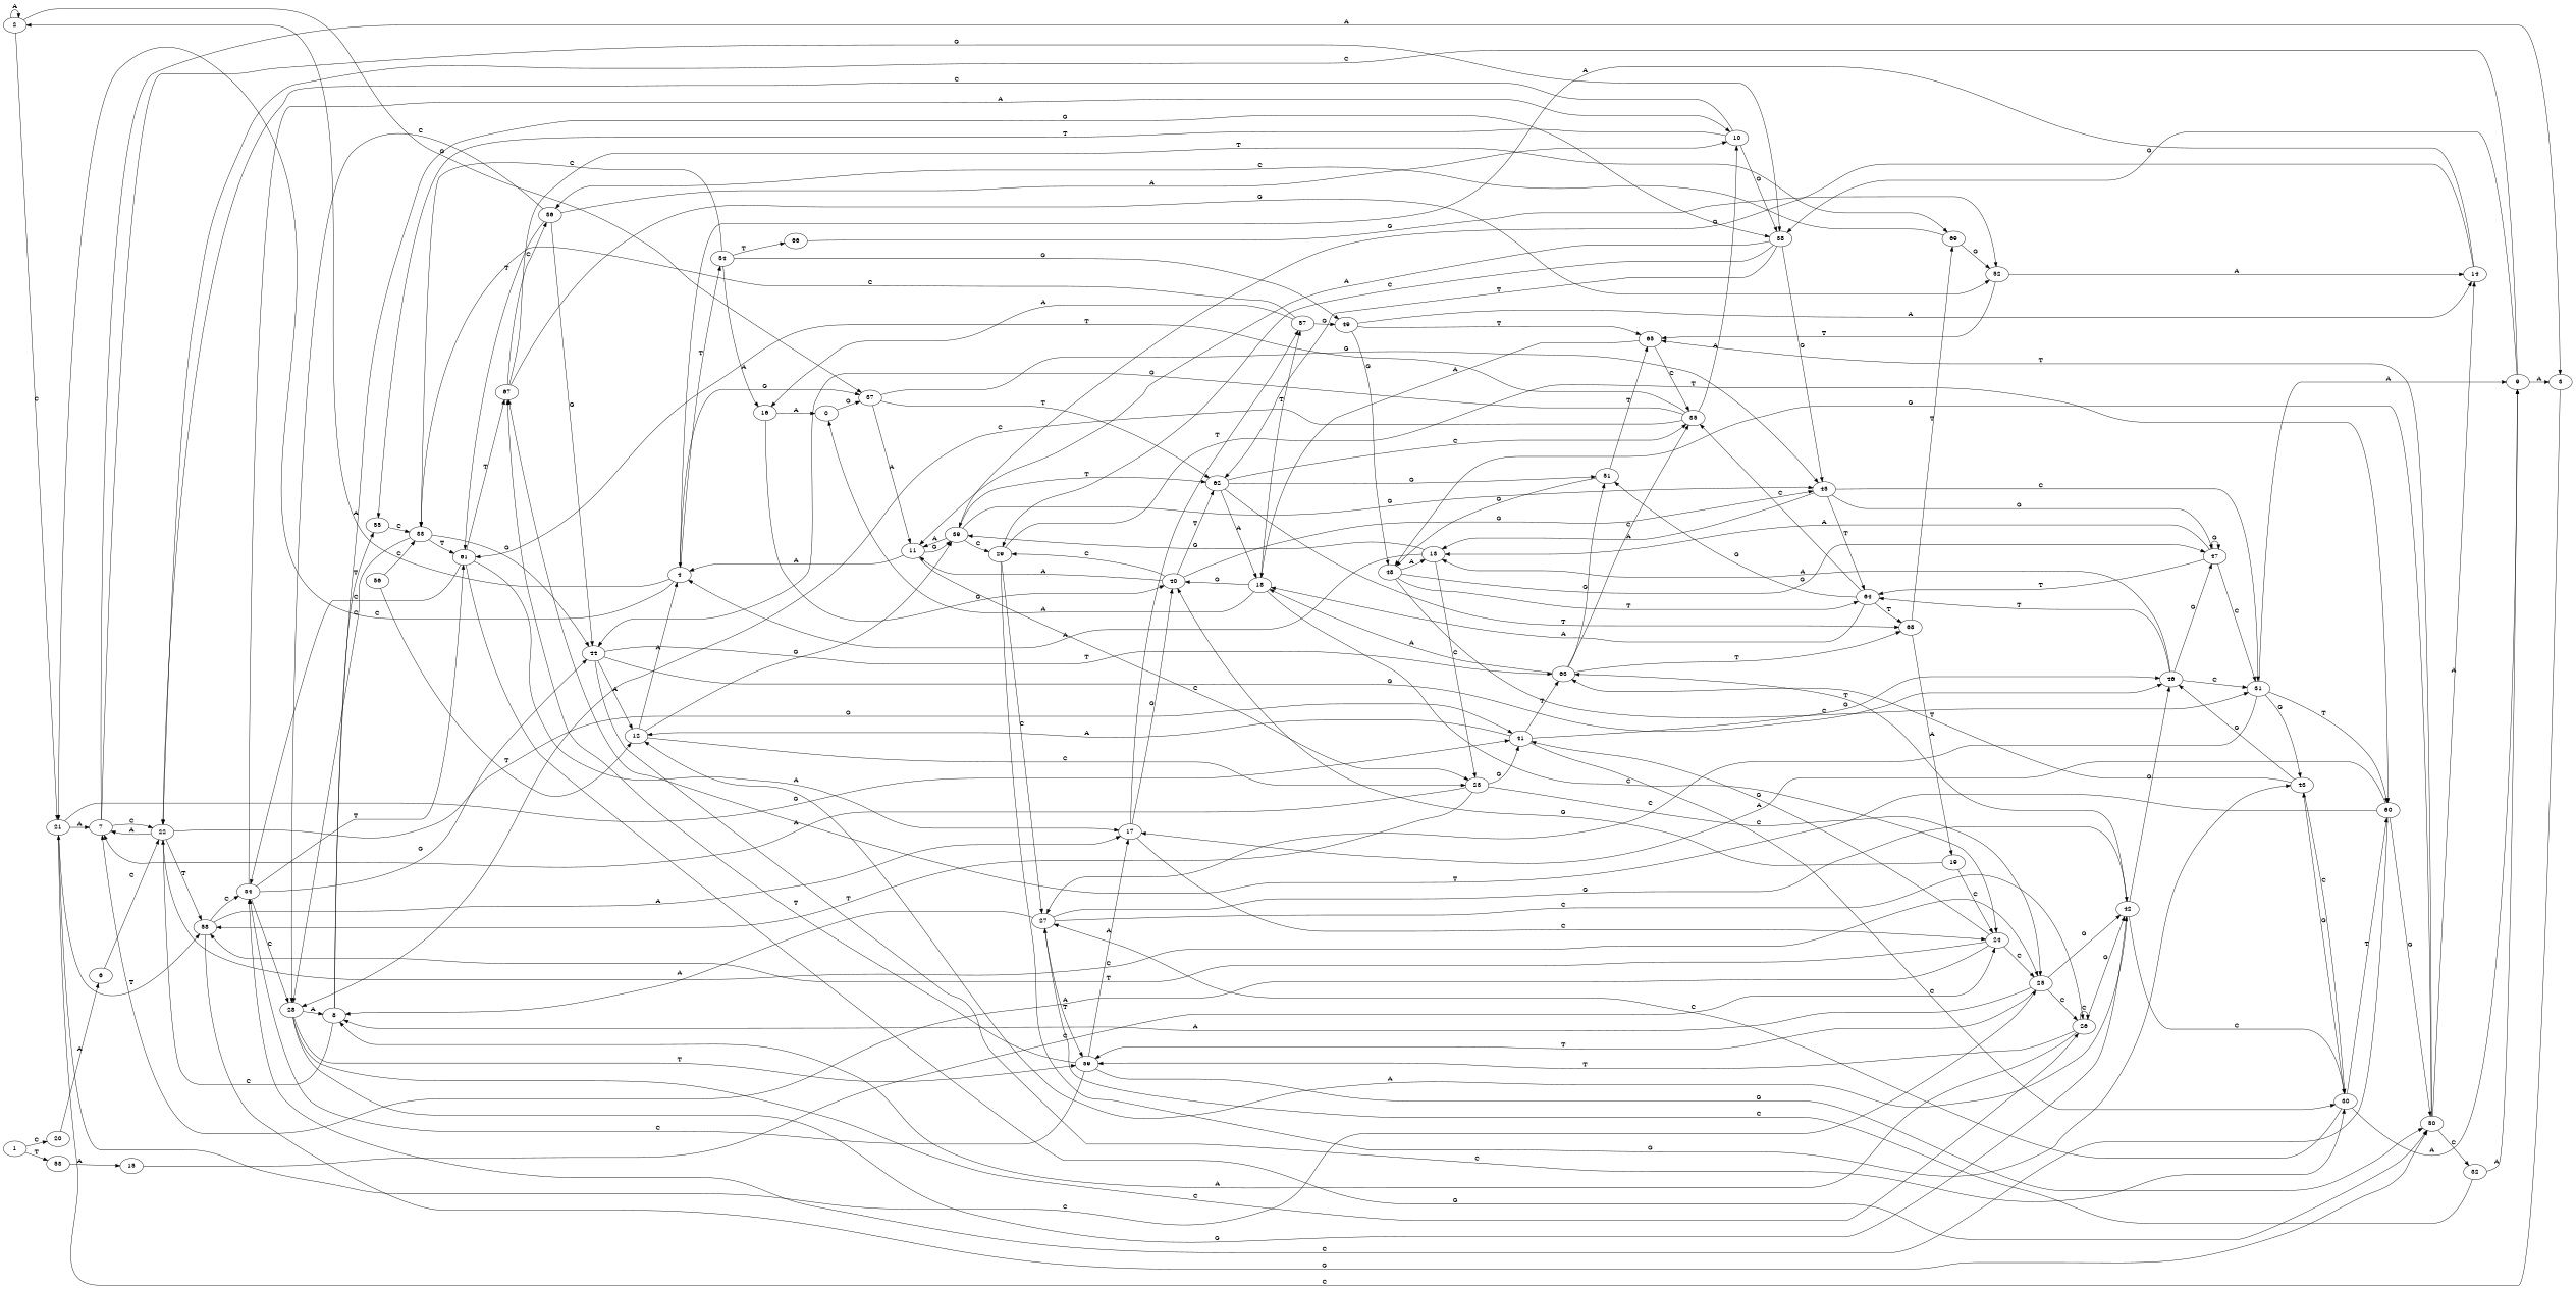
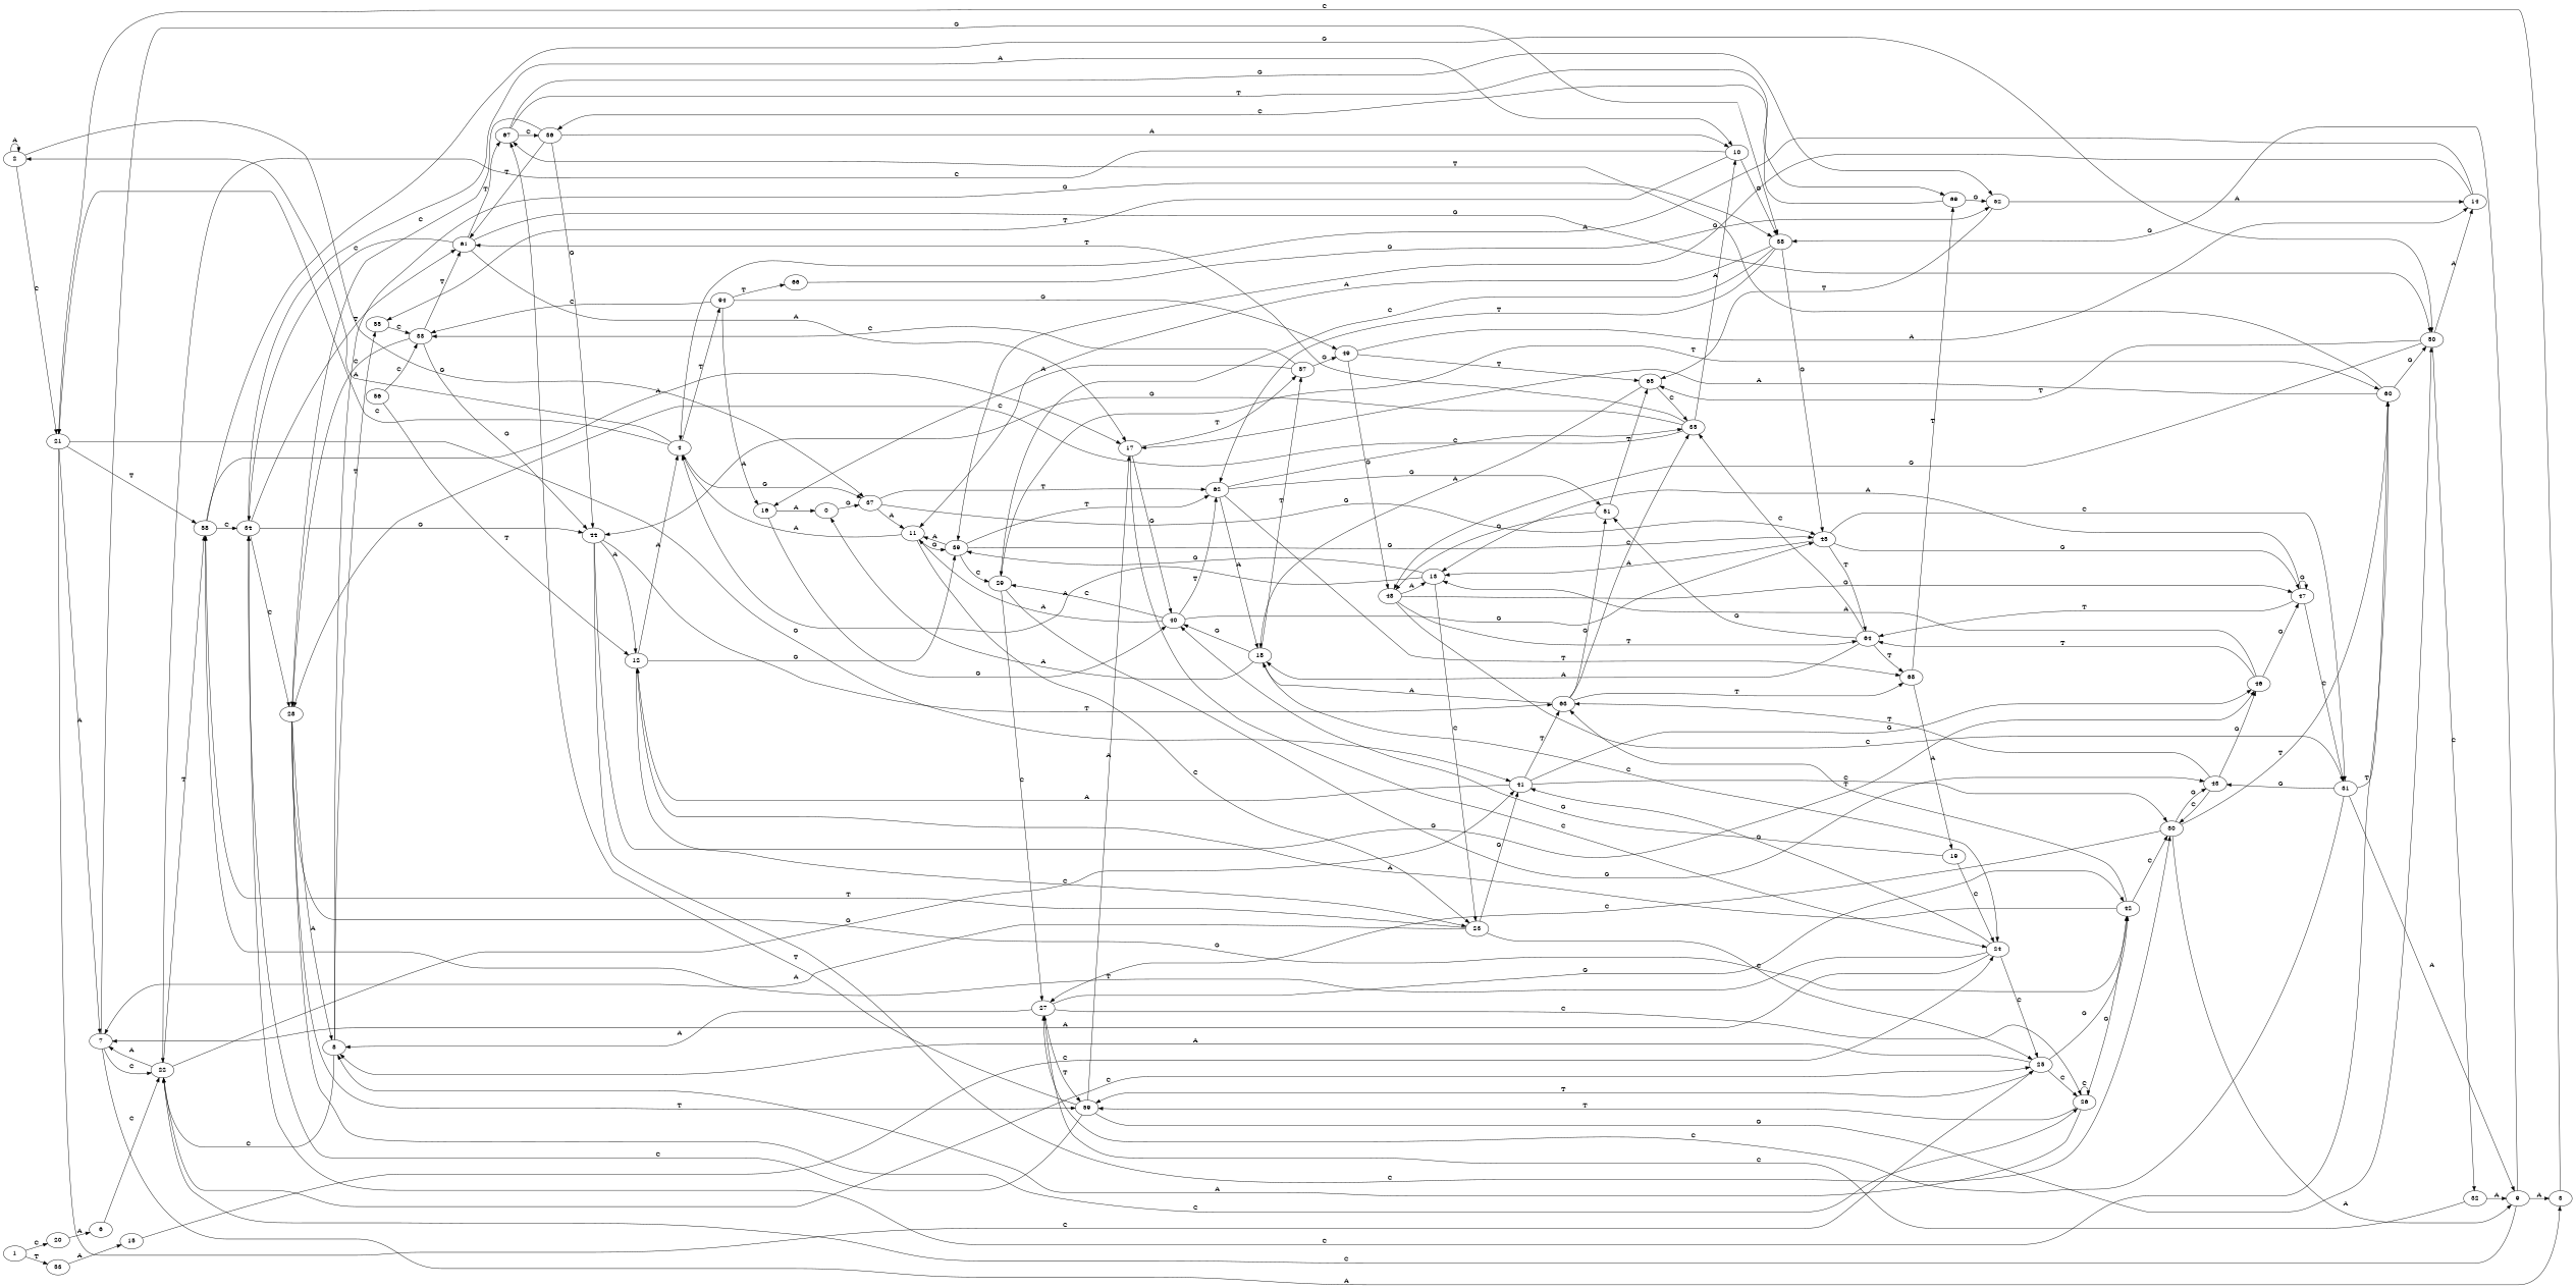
  strict digraph {
    rankdir=LR
    2
    21
    37
    7
    25
    41
    58
    11
    45
    62
    4
-   54
+   54 [label=94]
    16
    49
    33
    66
    3
    22
    38
    29
    9
    23
    39
    12
    56
    13
    14
    n28 [label=0]
    40
    18
    24
    57
    20
    6
    8
    26
    42
    59
    30
    46
    63
    34
    50
    17
    55
    67
    27
    28
    60
    43
    31
    32
    10
    44
    61
    35
    36
    47
    64
    68
    51
    48
    65
    52
    53
    15
    69
    19
    1
    2 -> 2 [label=A]
    2 -> 21 [label=C]
    2 -> 37 [label=G]
    21 -> 7 [label=A]
    21 -> 25 [label=C]
    21 -> 41 [label=G]
    21 -> 58 [label=T]
    37 -> 11 [label=A]
    37 -> 45 [label=G]
    37 -> 62 [label=T]
    7 -> 3 [label=A]
    7 -> 22 [label=C]
    7 -> 38 [label=G]
    25 -> 8 [label=A]
    25 -> 26 [label=C]
    25 -> 42 [label=G]
    25 -> 59 [label=T]
    41 -> 12 [label=A]
    41 -> 30 [label=C]
    41 -> 46 [label=G]
    41 -> 63 [label=T]
    58 -> 34 [label=C]
    58 -> 50 [label=G]
    58 -> 17 [label=A]
    11 -> 4 [label=A]
    11 -> 23 [label=C]
    11 -> 39 [label=G]
    45 -> 13 [label=A]
    45 -> 31 [label=C]
    45 -> 47 [label=G]
    45 -> 64 [label=T]
    62 -> 18 [label=A]
    62 -> 35 [label=C]
    62 -> 68 [label=T]
    62 -> 51 [label=G]
    4 -> 2 [label=A]
    4 -> 21 [label=C]
    4 -> 37 [label=G]
    4 -> 54 [label=T]
    54 -> 16 [label=A]
    54 -> 49 [label=G]
    54 -> 33 [label=C]
    54 -> 66 [label=T]
    16 -> n28 [label=A]
    16 -> 40 [label=G]
    49 -> 14 [label=A]
    49 -> 48 [label=G]
    49 -> 65 [label=T]
    33 -> 28 [label=C]
    33 -> 44 [label=G]
    33 -> 61 [label=T]
    66 -> 52 [label=G]
    3 -> 21 [label=C]
    22 -> 7 [label=A]
    22 -> 25 [label=C]
    22 -> 41 [label=G]
    22 -> 58 [label=T]
    38 -> 11 [label=A]
    38 -> 45 [label=G]
    38 -> 62 [label=T]
    38 -> 29 [label=C]
    29 -> 27 [label=C]
    29 -> 60 [label=T]
    29 -> 43 [label=G]
    9 -> 3 [label=A]
    9 -> 22 [label=C]
    9 -> 38 [label=G]
    23 -> 7 [label=A]
    23 -> 25 [label=C]
    23 -> 41 [label=G]
    23 -> 58 [label=T]
    39 -> 11 [label=A]
    39 -> 45 [label=G]
    39 -> 62 [label=T]
    39 -> 29 [label=C]
    12 -> 4 [label=A]
    12 -> 23 [label=C]
    12 -> 39 [label=G]
    56 -> 33 [label=C]
    56 -> 12 [label=T]
    13 -> 4 [label=A]
    13 -> 23 [label=C]
    13 -> 39 [label=G]
    14 -> 4 [label=A]
    14 -> 39 [label=G]
    n28 -> 37 [label=G]
    40 -> 11 [label=A]
    40 -> 45 [label=G]
    40 -> 62 [label=T]
    40 -> 29 [label=C]
    18 -> n28 [label=A]
    18 -> 40 [label=G]
    18 -> 24 [label=C]
    18 -> 57 [label=T]
    24 -> 7 [label=A]
    24 -> 25 [label=C]
    24 -> 41 [label=G]
    24 -> 58 [label=T]
    57 -> 16 [label=A]
    57 -> 49 [label=G]
    57 -> 33 [label=C]
    20 -> 6 [label=A]
    6 -> 22 [label=C]
    8 -> 22 [label=C]
    8 -> 38 [label=G]
    8 -> 55 [label=T]
    26 -> 8 [label=A]
    26 -> 26 [label=C]
    26 -> 42 [label=G]
    26 -> 59 [label=T]
    42 -> 12 [label=A]
    42 -> 30 [label=C]
-   42 -> 46 [label=G]
    42 -> 63 [label=T]
    59 -> 34 [label=C]
    59 -> 50 [label=G]
    59 -> 17 [label=A]
    59 -> 67 [label=T]
    30 -> 9 [label=A]
    30 -> 27 [label=C]
    30 -> 60 [label=T]
    30 -> 43 [label=G]
    46 -> 13 [label=A]
-   46 -> 31 [label=C]
    46 -> 47 [label=G]
    46 -> 64 [label=T]
    63 -> 18 [label=A]
    63 -> 35 [label=C]
    63 -> 68 [label=T]
    63 -> 51 [label=G]
    34 -> 28 [label=C]
    34 -> 10 [label=A]
    34 -> 44 [label=G]
    34 -> 61 [label=T]
    50 -> 14 [label=A]
    50 -> 32 [label=C]
    50 -> 48 [label=G]
    50 -> 65 [label=T]
    17 -> 40 [label=G]
    17 -> 24 [label=C]
    17 -> 57 [label=T]
    55 -> 33 [label=C]
    67 -> 36 [label=C]
    67 -> 52 [label=G]
    67 -> 69 [label=T]
    27 -> 8 [label=A]
    27 -> 26 [label=C]
    27 -> 42 [label=G]
    27 -> 59 [label=T]
    28 -> 8 [label=A]
    28 -> 26 [label=C]
    28 -> 42 [label=G]
    28 -> 59 [label=T]
    60 -> 34 [label=C]
    60 -> 50 [label=G]
    60 -> 17 [label=A]
    60 -> 67 [label=T]
    43 -> 30 [label=C]
    43 -> 46 [label=G]
    43 -> 63 [label=T]
    31 -> 9 [label=A]
    31 -> 27 [label=C]
    31 -> 60 [label=T]
    31 -> 43 [label=G]
    32 -> 9 [label=A]
    32 -> 27 [label=C]
    10 -> 22 [label=C]
    10 -> 38 [label=G]
    10 -> 55 [label=T]
    44 -> 12 [label=A]
    44 -> 30 [label=C]
    44 -> 46 [label=G]
    44 -> 63 [label=T]
    61 -> 34 [label=C]
    61 -> 50 [label=G]
    61 -> 17 [label=A]
    61 -> 67 [label=T]
    35 -> 28 [label=C]
    35 -> 10 [label=A]
    35 -> 44 [label=G]
    35 -> 61 [label=T]
    36 -> 28 [label=C]
    36 -> 10 [label=A]
    36 -> 44 [label=G]
    36 -> 61 [label=T]
    47 -> 13 [label=A]
    47 -> 31 [label=C]
    47 -> 47 [label=G]
    47 -> 64 [label=T]
    64 -> 18 [label=A]
    64 -> 35 [label=C]
    64 -> 68 [label=T]
    64 -> 51 [label=G]
    68 -> 69 [label=T]
    68 -> 19 [label=A]
    51 -> 48 [label=G]
    51 -> 65 [label=T]
    48 -> 13 [label=A]
    48 -> 31 [label=C]
    48 -> 47 [label=G]
    48 -> 64 [label=T]
    65 -> 18 [label=A]
    65 -> 35 [label=C]
    52 -> 14 [label=A]
    52 -> 65 [label=T]
    53 -> 15 [label=A]
    15 -> 24 [label=C]
    69 -> 36 [label=C]
    69 -> 52 [label=G]
    19 -> 40 [label=G]
    19 -> 24 [label=C]
    1 -> 20 [label=C]
    1 -> 53 [label=T]
  }
